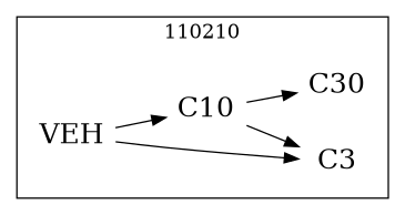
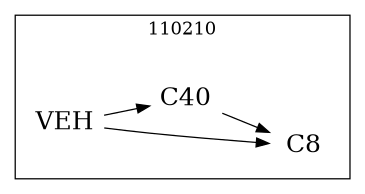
  strict digraph {
    rankdir=LR
    node [fontsize=20 shape=plaintext]
    n1 [label=VEH]
-   n2 [label=C3]
-   n3 [label=C30]
-   n4 [label=C10]
+   n2 [label=C8]
+   n4 [label=C40]
    subgraph cluster_1 {
      label=110210
      labeldoc=t
      n1
      n2
-     n3
      n4
    }
    n1 -> n2
    n1 -> n4
    n4 -> n2
-   n4 -> n3
  }
